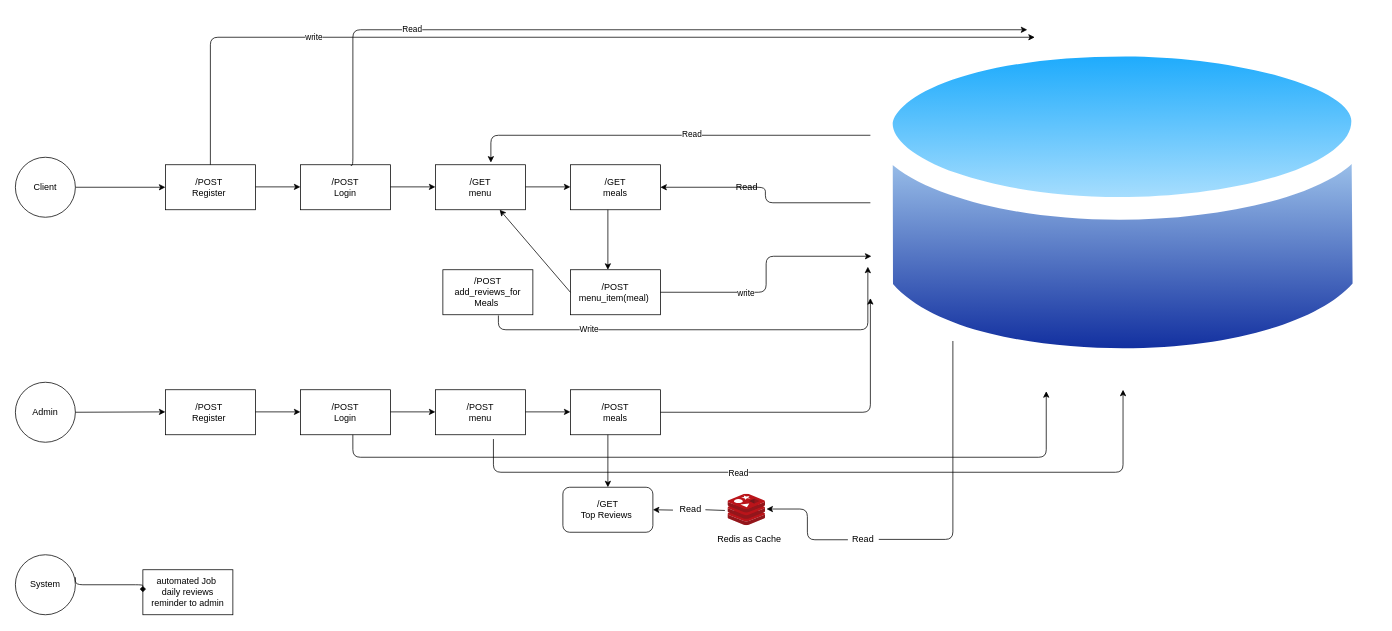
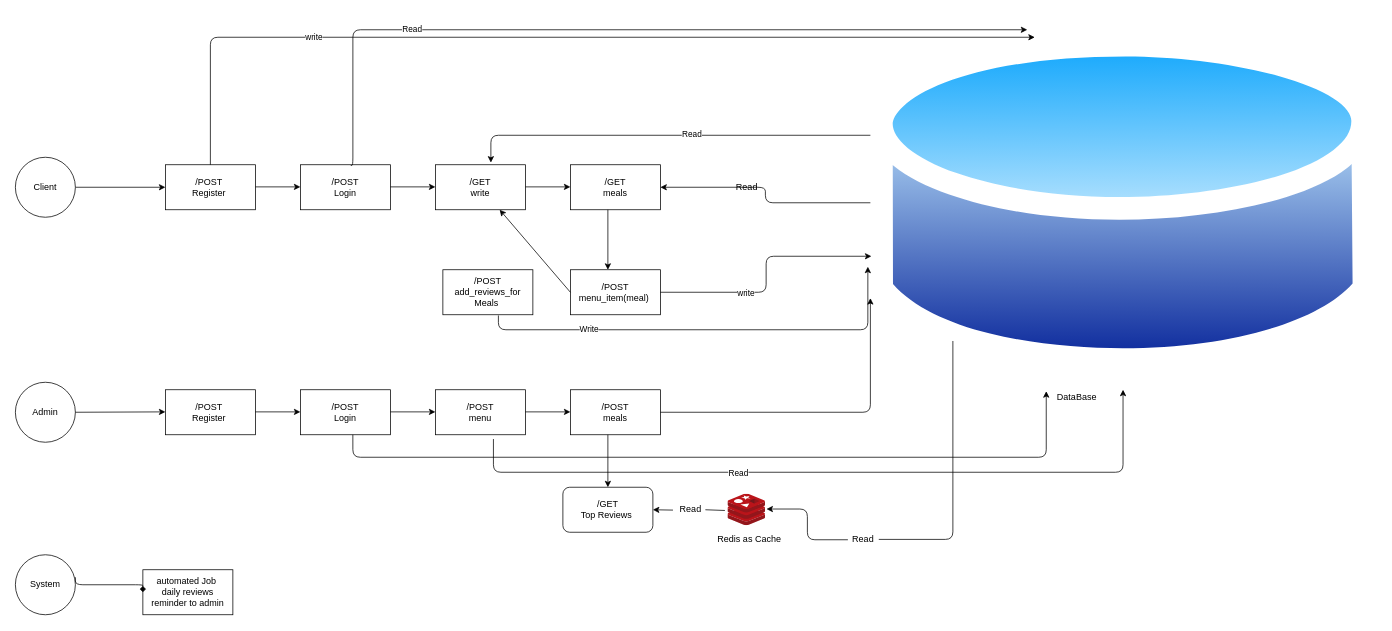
  <mxCell id="0" />
  <mxCell id="1" parent="0" />
  <mxCell id="2" value="" style="edgeStyle=none;html=1;" edge="1" parent="1" source="3" target="4"><mxGeometry relative="1" as="geometry" /></mxCell>
  <mxCell id="3" value="Client" style="ellipse;whiteSpace=wrap;html=1;aspect=fixed;" vertex="1" parent="1"><mxGeometry x="20" y="209" width="80" height="80" as="geometry" /></mxCell>
  <mxCell id="4" value="/POST&amp;nbsp;&lt;br&gt;Register&amp;nbsp;" style="whiteSpace=wrap;html=1;" vertex="1" parent="1"><mxGeometry x="220" y="219" width="120" height="60" as="geometry" /></mxCell>
- <mxCell id="5" value="/GET&lt;br&gt;menu" style="whiteSpace=wrap;html=1;" vertex="1" parent="1"><mxGeometry x="580" y="219" width="120" height="60" as="geometry" /></mxCell>
+ <mxCell id="5" value="/GET&lt;br&gt;write" style="whiteSpace=wrap;html=1;" vertex="1" parent="1"><mxGeometry x="580" y="219" width="120" height="60" as="geometry" /></mxCell>
  <mxCell id="6" value="" style="endArrow=classic;html=1;exitX=1;exitY=0.5;exitDx=0;exitDy=0;" edge="1" parent="1"><mxGeometry width="50" height="50" relative="1" as="geometry"><mxPoint x="340" y="248.5" as="sourcePoint" /><mxPoint x="400" y="248.5" as="targetPoint" /></mxGeometry></mxCell>
  <mxCell id="7" value="/GET&lt;br&gt;meals" style="whiteSpace=wrap;html=1;" vertex="1" parent="1"><mxGeometry x="760" y="219" width="120" height="60" as="geometry" /></mxCell>
  <mxCell id="8" value="" style="endArrow=classic;html=1;exitX=1;exitY=0.5;exitDx=0;exitDy=0;" edge="1" parent="1"><mxGeometry width="50" height="50" relative="1" as="geometry"><mxPoint x="700" y="248.5" as="sourcePoint" /><mxPoint x="760" y="248.5" as="targetPoint" /></mxGeometry></mxCell>
  <mxCell id="9" value="/POST&lt;br&gt;Login" style="whiteSpace=wrap;html=1;" vertex="1" parent="1"><mxGeometry x="400" y="219" width="120" height="60" as="geometry" /></mxCell>
  <mxCell id="10" value="" style="endArrow=classic;html=1;exitX=1;exitY=0.5;exitDx=0;exitDy=0;" edge="1" parent="1"><mxGeometry width="50" height="50" relative="1" as="geometry"><mxPoint x="520" y="248.5" as="sourcePoint" /><mxPoint x="580" y="248.5" as="targetPoint" /></mxGeometry></mxCell>
  <mxCell id="11" value="" style="endArrow=classic;html=1;" edge="1" parent="1"><mxGeometry width="50" height="50" relative="1" as="geometry"><mxPoint x="810" y="279" as="sourcePoint" /><mxPoint x="810" y="359" as="targetPoint" /></mxGeometry></mxCell>
  <mxCell id="12" value="/POST&lt;br&gt;menu_item(meal)&amp;nbsp;" style="whiteSpace=wrap;html=1;" vertex="1" parent="1"><mxGeometry x="760" y="359" width="120" height="60" as="geometry" /></mxCell>
  <mxCell id="13" value="/POST&lt;br&gt;add_reviews_for Meals&amp;nbsp;" style="whiteSpace=wrap;html=1;" vertex="1" parent="1"><mxGeometry x="590" y="359" width="120" height="60" as="geometry" /></mxCell>
  <mxCell id="14" value="" style="endArrow=classic;html=1;exitX=0;exitY=0.5;exitDx=0;exitDy=0;" edge="1" parent="1" source="12" target="5"><mxGeometry width="50" height="50" relative="1" as="geometry"><mxPoint x="820" y="289" as="sourcePoint" /><mxPoint x="820" y="369" as="targetPoint" /></mxGeometry></mxCell>
  <mxCell id="15" value="Admin" style="ellipse;whiteSpace=wrap;html=1;aspect=fixed;" vertex="1" parent="1"><mxGeometry x="20" y="509" width="80" height="80" as="geometry" /></mxCell>
  <mxCell id="16" value="/POST&amp;nbsp;&lt;br&gt;Register&amp;nbsp;" style="whiteSpace=wrap;html=1;" vertex="1" parent="1"><mxGeometry x="220" y="519" width="120" height="60" as="geometry" /></mxCell>
  <mxCell id="17" value="/POST&lt;br&gt;Login" style="whiteSpace=wrap;html=1;" vertex="1" parent="1"><mxGeometry x="400" y="519" width="120" height="60" as="geometry" /></mxCell>
  <mxCell id="18" value="/POST&lt;br&gt;menu" style="whiteSpace=wrap;html=1;" vertex="1" parent="1"><mxGeometry x="580" y="519" width="120" height="60" as="geometry" /></mxCell>
  <mxCell id="19" value="/POST&lt;br&gt;meals" style="whiteSpace=wrap;html=1;" vertex="1" parent="1"><mxGeometry x="760" y="519" width="120" height="60" as="geometry" /></mxCell>
  <mxCell id="20" value="/GET&lt;br&gt;Top Reviews&amp;nbsp;" style="whiteSpace=wrap;html=1;rounded=1;" vertex="1" parent="1"><mxGeometry x="750" y="649" width="120" height="60" as="geometry" /></mxCell>
  <mxCell id="21" value="" style="edgeStyle=none;html=1;" edge="1" parent="1"><mxGeometry relative="1" as="geometry"><mxPoint x="340" y="548.5" as="sourcePoint" /><mxPoint x="400" y="548.5" as="targetPoint" /><Array as="points" /></mxGeometry></mxCell>
  <mxCell id="22" value="" style="edgeStyle=none;html=1;exitX=1;exitY=0.5;exitDx=0;exitDy=0;" edge="1" parent="1" source="15"><mxGeometry relative="1" as="geometry"><mxPoint x="160" y="548.5" as="sourcePoint" /><mxPoint x="220" y="548.5" as="targetPoint" /></mxGeometry></mxCell>
  <mxCell id="23" value="" style="edgeStyle=none;html=1;" edge="1" parent="1"><mxGeometry relative="1" as="geometry"><mxPoint x="520" y="548.5" as="sourcePoint" /><mxPoint x="580" y="548.5" as="targetPoint" /></mxGeometry></mxCell>
  <mxCell id="24" value="" style="edgeStyle=none;html=1;" edge="1" parent="1"><mxGeometry relative="1" as="geometry"><mxPoint x="700" y="548.5" as="sourcePoint" /><mxPoint x="760" y="548.5" as="targetPoint" /></mxGeometry></mxCell>
  <mxCell id="25" value="" style="edgeStyle=none;html=1;entryX=0.5;entryY=0;entryDx=0;entryDy=0;" edge="1" parent="1" target="20"><mxGeometry relative="1" as="geometry"><mxPoint x="810" y="579" as="sourcePoint" /><mxPoint x="770" y="558.5" as="targetPoint" /></mxGeometry></mxCell>
  <mxCell id="26" value="System" style="ellipse;whiteSpace=wrap;html=1;aspect=fixed;" vertex="1" parent="1"><mxGeometry x="20" y="739" width="80" height="80" as="geometry" /></mxCell>
  <mxCell id="27" value="" style="sketch=0;aspect=fixed;html=1;points=[];align=center;image;fontSize=12;image=img/lib/mscae/Cache_Redis_Product.svg;" vertex="1" parent="1"><mxGeometry x="970" y="658" width="50" height="42" as="geometry" /></mxCell>
  <mxCell id="28" value="Redis as Cache&amp;nbsp;" style="text;html=1;align=center;verticalAlign=middle;resizable=0;points=[];autosize=1;strokeColor=none;fillColor=none;" vertex="1" parent="1"><mxGeometry x="950" y="709" width="100" height="20" as="geometry" /></mxCell>
  <mxCell id="29" value="" style="aspect=fixed;perimeter=ellipsePerimeter;html=1;align=center;shadow=0;dashed=0;spacingTop=3;image;image=img/lib/active_directory/database.svg;" vertex="1" parent="1"><mxGeometry x="1160" y="20.4" width="673.79" height="498.6" as="geometry" /></mxCell>
+ <mxCell id="30" value="DataBase" style="text;html=1;align=center;verticalAlign=middle;resizable=0;points=[];autosize=1;strokeColor=none;fillColor=none;" vertex="1" parent="1"><mxGeometry x="1400" y="519" width="70" height="20" as="geometry" /></mxCell>
  <mxCell id="31" value="" style="edgeStyle=elbowEdgeStyle;elbow=horizontal;endArrow=classic;html=1;entryX=1.03;entryY=0.477;entryDx=0;entryDy=0;entryPerimeter=0;startArrow=none;" edge="1" parent="1" source="42" target="27"><mxGeometry width="50" height="50" relative="1" as="geometry"><mxPoint x="750" y="619" as="sourcePoint" /><mxPoint x="1240" y="699" as="targetPoint" /><Array as="points" /></mxGeometry></mxCell>
  <mxCell id="32" value="" style="edgeStyle=elbowEdgeStyle;elbow=vertical;endArrow=classic;html=1;entryX=0;entryY=0.755;entryDx=0;entryDy=0;entryPerimeter=0;exitX=1;exitY=0.5;exitDx=0;exitDy=0;" edge="1" parent="1" source="19" target="29"><mxGeometry width="50" height="50" relative="1" as="geometry"><mxPoint x="950" y="619" as="sourcePoint" /><mxPoint x="1000" y="569" as="targetPoint" /><Array as="points"><mxPoint x="1100" y="549" /></Array></mxGeometry></mxCell>
  <mxCell id="33" value="Read" style="text;html=1;align=center;verticalAlign=middle;resizable=0;points=[];autosize=1;strokeColor=none;fillColor=none;" vertex="1" parent="1"><mxGeometry x="975" y="239" width="40" height="20" as="geometry" /></mxCell>
  <mxCell id="34" value="" style="edgeStyle=elbowEdgeStyle;elbow=horizontal;endArrow=classic;html=1;exitX=0.56;exitY=0.016;exitDx=0;exitDy=0;exitPerimeter=0;" edge="1" parent="1" source="9" target="29"><mxGeometry width="50" height="50" relative="1" as="geometry"><mxPoint x="470" y="209" as="sourcePoint" /><mxPoint x="1240" y="-21" as="targetPoint" /><Array as="points"><mxPoint x="470" y="39" /></Array></mxGeometry></mxCell>
  <mxCell id="35" value="Read" style="edgeLabel;html=1;align=center;verticalAlign=middle;resizable=0;points=[];" vertex="1" connectable="0" parent="34"><mxGeometry x="-0.517" y="1" relative="1" as="geometry"><mxPoint as="offset" /></mxGeometry></mxCell>
  <mxCell id="36" value="" style="edgeStyle=elbowEdgeStyle;elbow=horizontal;endArrow=classic;html=1;exitX=0.5;exitY=0;exitDx=0;exitDy=0;" edge="1" parent="1" source="4"><mxGeometry width="50" height="50" relative="1" as="geometry"><mxPoint x="477.2" y="229.96" as="sourcePoint" /><mxPoint x="1379.207" y="49" as="targetPoint" /><Array as="points"><mxPoint x="280" y="89" /></Array></mxGeometry></mxCell>
  <mxCell id="37" value="write&lt;br&gt;" style="edgeLabel;html=1;align=center;verticalAlign=middle;resizable=0;points=[];" vertex="1" connectable="0" parent="36"><mxGeometry x="-0.517" y="1" relative="1" as="geometry"><mxPoint as="offset" /></mxGeometry></mxCell>
  <mxCell id="38" value="" style="edgeStyle=elbowEdgeStyle;elbow=horizontal;endArrow=classic;html=1;entryX=0.002;entryY=0.643;entryDx=0;entryDy=0;entryPerimeter=0;exitX=1;exitY=0.5;exitDx=0;exitDy=0;" edge="1" parent="1" source="12" target="29"><mxGeometry width="50" height="50" relative="1" as="geometry"><mxPoint x="900" y="439" as="sourcePoint" /><mxPoint x="950" y="389" as="targetPoint" /></mxGeometry></mxCell>
  <mxCell id="39" value="write&lt;br&gt;" style="edgeLabel;html=1;align=center;verticalAlign=middle;resizable=0;points=[];" vertex="1" connectable="0" parent="38"><mxGeometry x="-0.316" y="-1" relative="1" as="geometry"><mxPoint as="offset" /></mxGeometry></mxCell>
  <mxCell id="40" value="" style="edgeStyle=elbowEdgeStyle;elbow=vertical;endArrow=classic;html=1;exitX=0.617;exitY=1.016;exitDx=0;exitDy=0;exitPerimeter=0;entryX=-0.005;entryY=0.671;entryDx=0;entryDy=0;entryPerimeter=0;" edge="1" parent="1" source="13" target="29"><mxGeometry width="50" height="50" relative="1" as="geometry"><mxPoint x="700" y="429" as="sourcePoint" /><mxPoint x="1140" y="359" as="targetPoint" /><Array as="points"><mxPoint x="740" y="439" /></Array></mxGeometry></mxCell>
  <mxCell id="41" value="Write&lt;br&gt;" style="edgeLabel;html=1;align=center;verticalAlign=middle;resizable=0;points=[];" vertex="1" connectable="0" parent="40"><mxGeometry x="-0.533" y="1" relative="1" as="geometry"><mxPoint as="offset" /></mxGeometry></mxCell>
  <mxCell id="42" value="Read" style="text;html=1;align=center;verticalAlign=middle;resizable=0;points=[];autosize=1;strokeColor=none;fillColor=none;" vertex="1" parent="1"><mxGeometry x="1130" y="709" width="40" height="20" as="geometry" /></mxCell>
  <mxCell id="43" value="" style="edgeStyle=elbowEdgeStyle;elbow=horizontal;endArrow=none;html=1;entryX=1.03;entryY=0.477;entryDx=0;entryDy=0;entryPerimeter=0;" edge="1" parent="1" source="29" target="42"><mxGeometry width="50" height="50" relative="1" as="geometry"><mxPoint x="1270" y="453.982" as="sourcePoint" /><mxPoint x="1021.5" y="678.034" as="targetPoint" /><Array as="points"><mxPoint x="1270" y="719" /></Array></mxGeometry></mxCell>
  <mxCell id="44" value="" style="edgeStyle=elbowEdgeStyle;elbow=horizontal;endArrow=classic;html=1;exitX=0;exitY=0.5;exitDx=0;exitDy=0;" edge="1" parent="1" source="29" target="7"><mxGeometry width="50" height="50" relative="1" as="geometry"><mxPoint x="700" y="419" as="sourcePoint" /><mxPoint x="750" y="369" as="targetPoint" /></mxGeometry></mxCell>
  <mxCell id="45" value="" style="edgeStyle=elbowEdgeStyle;elbow=horizontal;endArrow=classic;html=1;exitX=0;exitY=0.5;exitDx=0;exitDy=0;entryX=0.613;entryY=-0.048;entryDx=0;entryDy=0;entryPerimeter=0;" edge="1" parent="1" target="5"><mxGeometry width="50" height="50" relative="1" as="geometry"><mxPoint x="1160" y="179.7" as="sourcePoint" /><mxPoint x="660" y="159" as="targetPoint" /><Array as="points"><mxPoint x="654" y="180" /><mxPoint x="650" y="159" /></Array></mxGeometry></mxCell>
  <mxCell id="46" value="Read" style="edgeLabel;html=1;align=center;verticalAlign=middle;resizable=0;points=[];" vertex="1" connectable="0" parent="45"><mxGeometry x="-0.12" y="-2" relative="1" as="geometry"><mxPoint as="offset" /></mxGeometry></mxCell>
  <mxCell id="47" value="automated Job&amp;nbsp;&lt;br&gt;daily reviews reminder to admin" style="whiteSpace=wrap;html=1;" vertex="1" parent="1"><mxGeometry x="190" y="759" width="120" height="60" as="geometry" /></mxCell>
  <mxCell id="48" value="" style="edgeStyle=elbowEdgeStyle;elbow=vertical;endArrow=diamond;html=1;exitX=1;exitY=0.375;exitDx=0;exitDy=0;exitPerimeter=0;entryX=0;entryY=0.5;entryDx=0;entryDy=0;" edge="1" parent="1" source="26" target="47"><mxGeometry width="50" height="50" relative="1" as="geometry"><mxPoint x="510" y="589" as="sourcePoint" /><mxPoint x="560" y="539" as="targetPoint" /></mxGeometry></mxCell>
  <mxCell id="49" value="" style="edgeStyle=elbowEdgeStyle;elbow=vertical;endArrow=classic;html=1;entryX=1;entryY=0.5;entryDx=0;entryDy=0;exitX=-0.08;exitY=0.523;exitDx=0;exitDy=0;exitPerimeter=0;startArrow=none;" edge="1" parent="1" source="50" target="20"><mxGeometry width="50" height="50" relative="1" as="geometry"><mxPoint x="810" y="589" as="sourcePoint" /><mxPoint x="860" y="539" as="targetPoint" /></mxGeometry></mxCell>
  <mxCell id="50" value="Read" style="text;html=1;align=center;verticalAlign=middle;resizable=0;points=[];autosize=1;strokeColor=none;fillColor=none;" vertex="1" parent="1"><mxGeometry x="900" y="669" width="40" height="20" as="geometry" /></mxCell>
  <mxCell id="51" value="" style="edgeStyle=elbowEdgeStyle;elbow=vertical;endArrow=none;html=1;entryX=1;entryY=0.5;entryDx=0;entryDy=0;exitX=-0.08;exitY=0.523;exitDx=0;exitDy=0;exitPerimeter=0;" edge="1" parent="1" source="27" target="50"><mxGeometry width="50" height="50" relative="1" as="geometry"><mxPoint x="966" y="679.966" as="sourcePoint" /><mxPoint x="870" y="679" as="targetPoint" /></mxGeometry></mxCell>
  <mxCell id="52" value="" style="edgeStyle=elbowEdgeStyle;elbow=vertical;endArrow=classic;html=1;exitX=0.645;exitY=1.095;exitDx=0;exitDy=0;exitPerimeter=0;" edge="1" parent="1" source="18" target="29"><mxGeometry width="50" height="50" relative="1" as="geometry"><mxPoint x="730" y="589" as="sourcePoint" /><mxPoint x="780" y="539" as="targetPoint" /><Array as="points"><mxPoint x="720" y="629" /></Array></mxGeometry></mxCell>
  <mxCell id="53" value="Read" style="edgeLabel;html=1;align=center;verticalAlign=middle;resizable=0;points=[];" vertex="1" connectable="0" parent="52"><mxGeometry x="-0.255" relative="1" as="geometry"><mxPoint as="offset" /></mxGeometry></mxCell>
  <mxCell id="54" value="" style="edgeStyle=segmentEdgeStyle;endArrow=classic;html=1;entryX=0.348;entryY=1.004;entryDx=0;entryDy=0;entryPerimeter=0;exitX=0.583;exitY=1;exitDx=0;exitDy=0;exitPerimeter=0;" edge="1" parent="1" source="17" target="29"><mxGeometry width="50" height="50" relative="1" as="geometry"><mxPoint x="470" y="599" as="sourcePoint" /><mxPoint x="890" y="539" as="targetPoint" /><Array as="points"><mxPoint x="470" y="609" /><mxPoint x="1394" y="609" /></Array></mxGeometry></mxCell>
